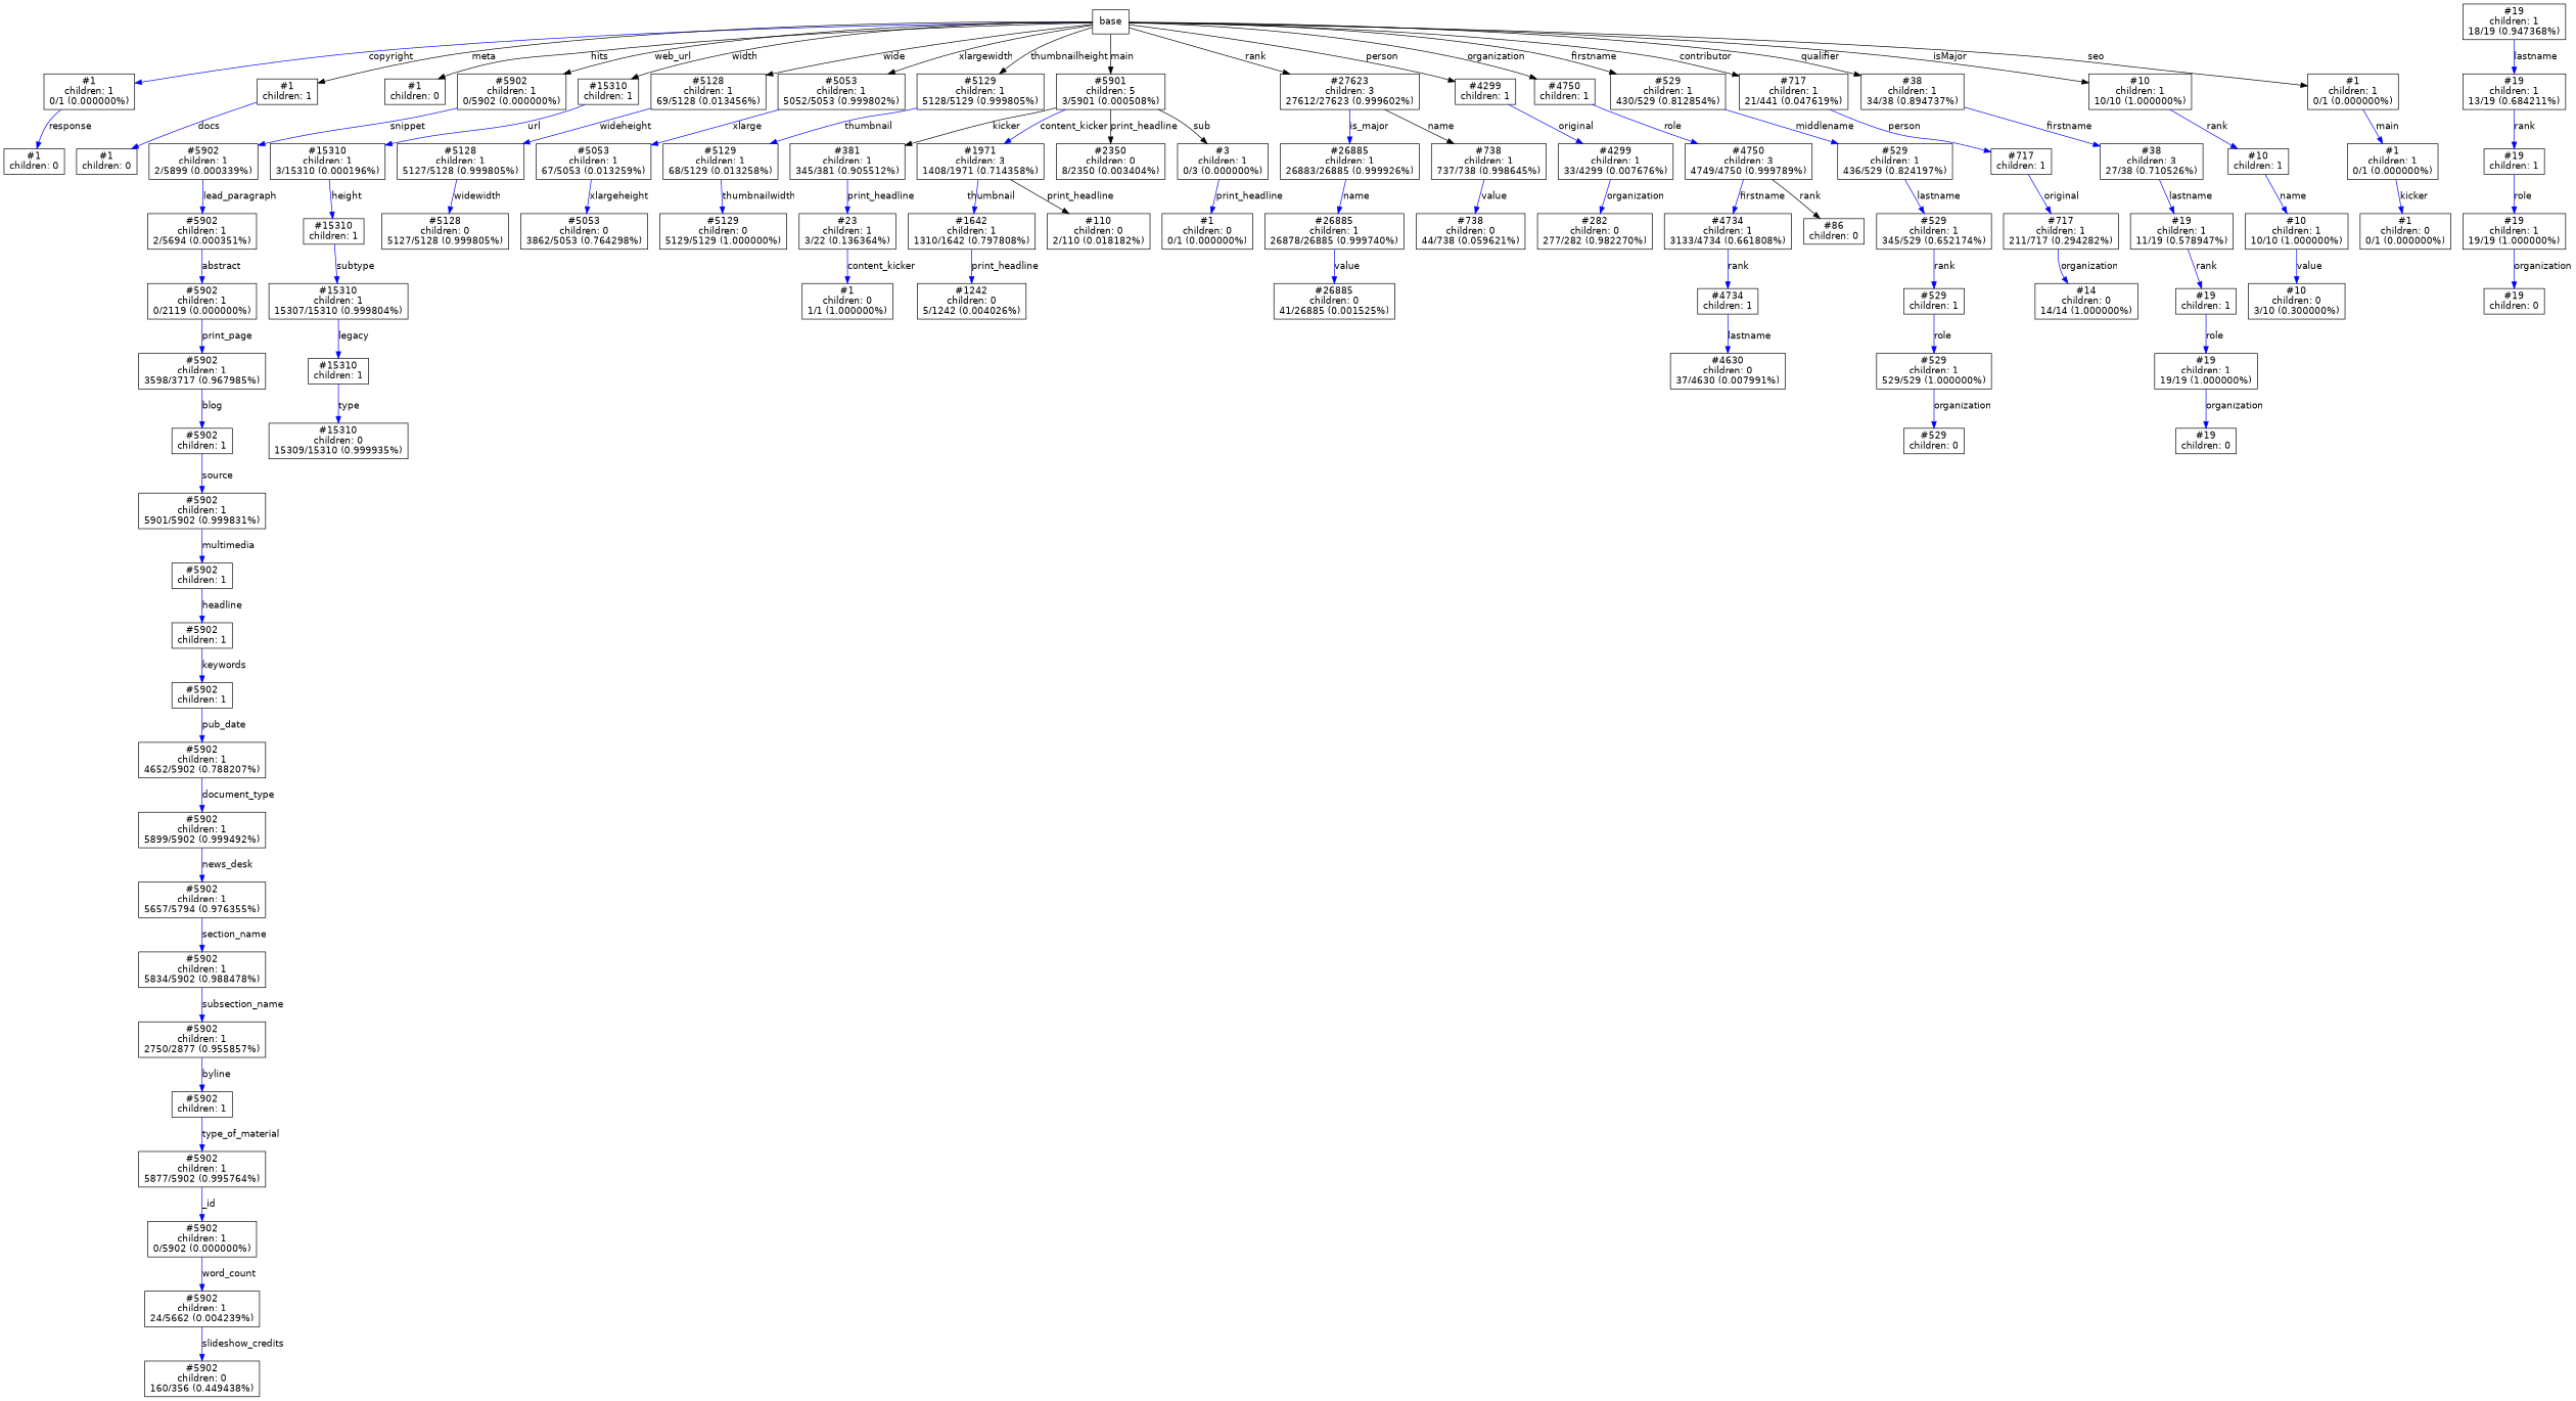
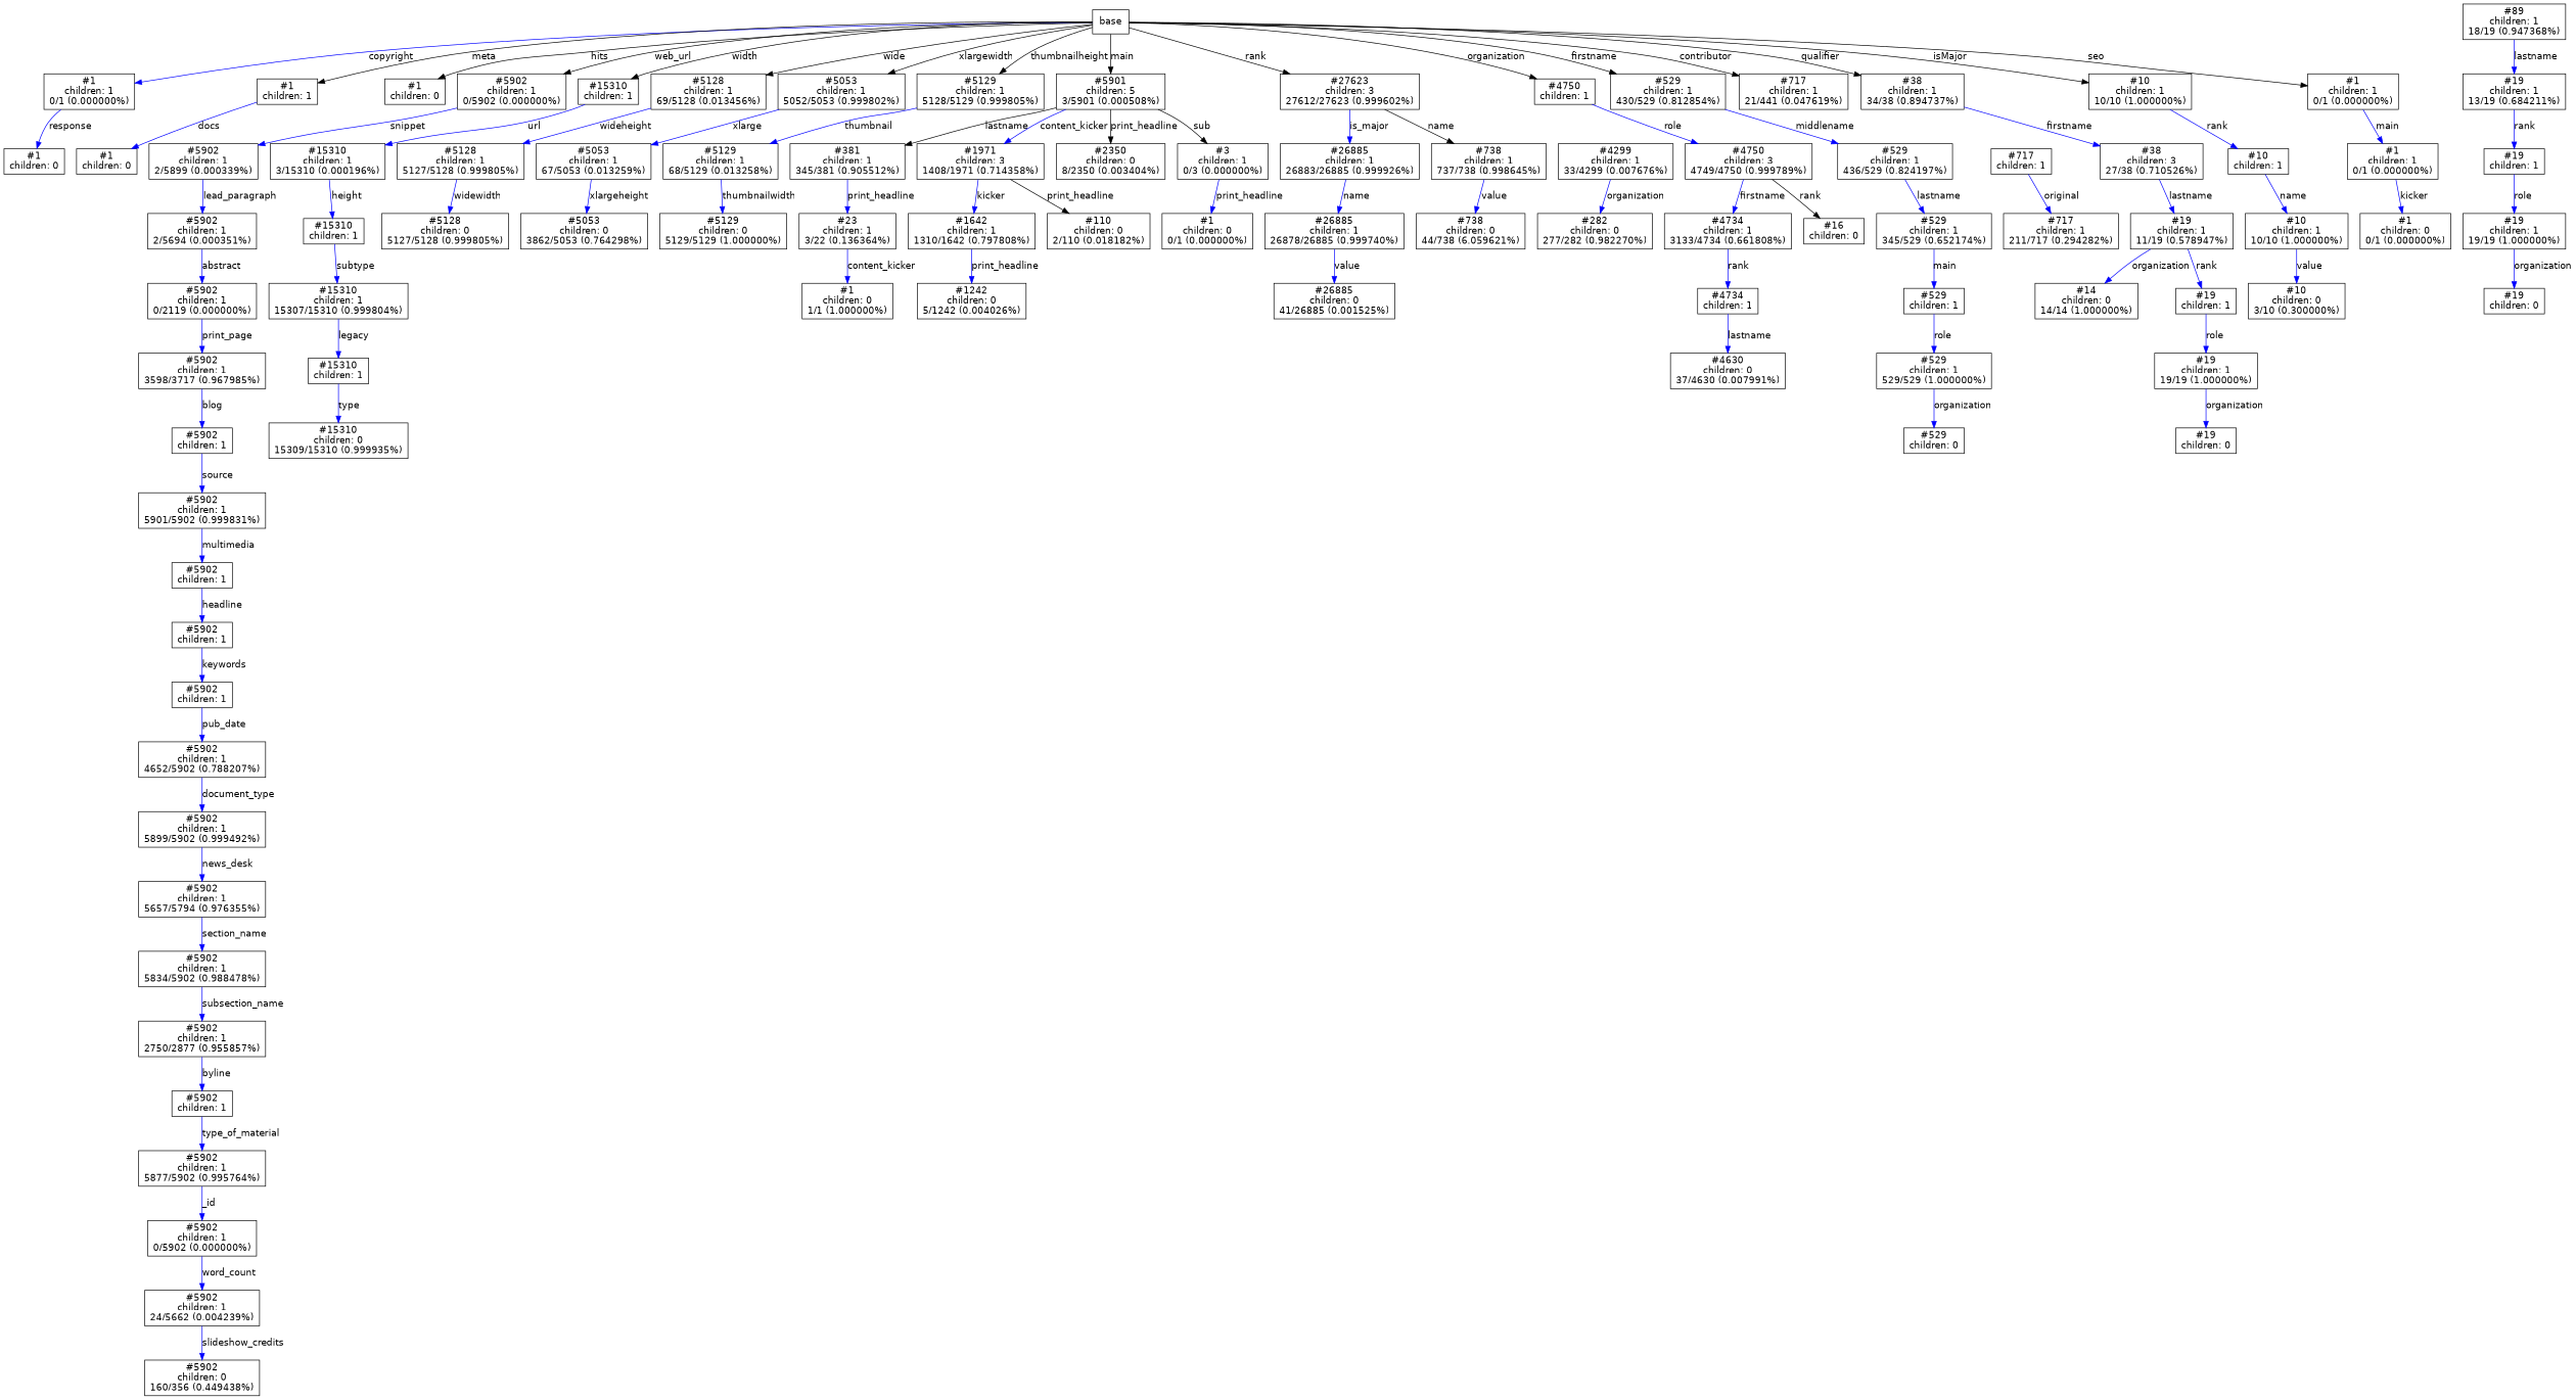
  digraph {
    fontname="DejaVu Sans"
    node [fillcolor=white fontname="DejaVu Sans" shape=box]
    edge [color=blue fontname="DejaVu Sans"]
    n1 [label=base]
    n2 [fillcolor=lightgray label="#1\nchildren: 1\n0/1 (0.000000%)"]
    n3 [fillcolor=lightgray label="#1\nchildren: 1"]
    n4 [fillcolor=lightgray label="#1\nchildren: 0"]
    n5 [label="#5902\nchildren: 1\n0/5902 (0.000000%)"]
    n6 [label="#15310\nchildren: 1"]
    n7 [label="#5128\nchildren: 1\n69/5128 (0.013456%)"]
    n8 [label="#5053\nchildren: 1\n5052/5053 (0.999802%)"]
    n9 [label="#5129\nchildren: 1\n5128/5129 (0.999805%)"]
    n10 [label="#5901\nchildren: 5\n3/5901 (0.000508%)"]
    n11 [label="#27623\nchildren: 3\n27612/27623 (0.999602%)"]
-   n12 [label="#4299\nchildren: 1"]
    n13 [label="#4750\nchildren: 1"]
    n14 [label="#529\nchildren: 1\n430/529 (0.812854%)"]
    n15 [label="#717\nchildren: 1\n21/441 (0.047619%)"]
    n16 [label="#38\nchildren: 1\n34/38 (0.894737%)"]
    n17 [label="#10\nchildren: 1\n10/10 (1.000000%)"]
    n18 [fillcolor=lightgray label="#1\nchildren: 1\n0/1 (0.000000%)"]
    n19 [fillcolor=lightslategray label="#1\nchildren: 0"]
    n20 [fillcolor=lightslategray label="#1\nchildren: 0"]
    n21 [label="#5902\nchildren: 1\n2/5899 (0.000339%)"]
    n22 [label="#15310\nchildren: 1\n3/15310 (0.000196%)"]
    n23 [label="#5128\nchildren: 1\n5127/5128 (0.999805%)"]
    n24 [label="#5053\nchildren: 1\n67/5053 (0.013259%)"]
    n25 [label="#5129\nchildren: 1\n68/5129 (0.013258%)"]
    n26 [label="#381\nchildren: 1\n345/381 (0.905512%)"]
    n27 [label="#1971\nchildren: 3\n1408/1971 (0.714358%)"]
    n28 [fillcolor=lightgray label="#2350\nchildren: 0\n8/2350 (0.003404%)"]
    n29 [fillcolor=lightgray label="#3\nchildren: 1\n0/3 (0.000000%)"]
    n30 [label="#26885\nchildren: 1\n26883/26885 (0.999926%)"]
    n31 [label="#738\nchildren: 1\n737/738 (0.998645%)"]
    n32 [label="#4299\nchildren: 1\n33/4299 (0.007676%)"]
    n33 [label="#4750\nchildren: 3\n4749/4750 (0.999789%)"]
    n34 [label="#529\nchildren: 1\n436/529 (0.824197%)"]
    n35 [label="#717\nchildren: 1"]
    n36 [label="#38\nchildren: 3\n27/38 (0.710526%)"]
    n37 [label="#10\nchildren: 1"]
    n38 [fillcolor=lightslategray label="#1\nchildren: 1\n0/1 (0.000000%)"]
    n39 [label="#5902\nchildren: 1\n2/5694 (0.000351%)"]
    n40 [label="#5902\nchildren: 1\n0/2119 (0.000000%)"]
    n41 [label="#5902\nchildren: 1\n3598/3717 (0.967985%)"]
    n42 [label="#5902\nchildren: 1"]
    n43 [label="#5902\nchildren: 1\n5901/5902 (0.999831%)"]
    n44 [label="#5902\nchildren: 1"]
    n45 [label="#5902\nchildren: 1"]
    n46 [label="#5902\nchildren: 1"]
    n47 [label="#5902\nchildren: 1\n4652/5902 (0.788207%)"]
    n48 [label="#5902\nchildren: 1\n5899/5902 (0.999492%)"]
    n49 [label="#5902\nchildren: 1\n5657/5794 (0.976355%)"]
    n50 [label="#5902\nchildren: 1\n5834/5902 (0.988478%)"]
    n51 [label="#5902\nchildren: 1\n2750/2877 (0.955857%)"]
    n52 [label="#5902\nchildren: 1"]
    n53 [label="#5902\nchildren: 1\n5877/5902 (0.995764%)"]
    n54 [label="#5902\nchildren: 1\n0/5902 (0.000000%)"]
    n55 [label="#5902\nchildren: 1\n24/5662 (0.004239%)"]
    n56 [label="#5902\nchildren: 0\n160/356 (0.449438%)"]
    n57 [label="#15310\nchildren: 1"]
    n58 [label="#15310\nchildren: 1\n15307/15310 (0.999804%)"]
    n59 [label="#15310\nchildren: 1"]
    n60 [label="#15310\nchildren: 0\n15309/15310 (0.999935%)"]
    n61 [label="#5128\nchildren: 0\n5127/5128 (0.999805%)"]
    n62 [label="#5053\nchildren: 0\n3862/5053 (0.764298%)"]
    n63 [label="#5129\nchildren: 0\n5129/5129 (1.000000%)"]
    n64 [label="#23\nchildren: 1\n3/22 (0.136364%)"]
    n65 [label="#1642\nchildren: 1\n1310/1642 (0.797808%)"]
    n66 [fillcolor=lightgray label="#110\nchildren: 0\n2/110 (0.018182%)"]
    n67 [fillcolor=lightslategray label="#1\nchildren: 0\n0/1 (0.000000%)"]
    n68 [fillcolor=lightgray label="#1\nchildren: 0\n1/1 (1.000000%)"]
    n69 [label="#1242\nchildren: 0\n5/1242 (0.004026%)"]
    n70 [label="#26885\nchildren: 1\n26878/26885 (0.999740%)"]
-   n71 [label="#738\nchildren: 0\n44/738 (0.059621%)"]
+   n71 [label="#738\nchildren: 0\n44/738 (6.059621%)"]
    n72 [label="#26885\nchildren: 0\n41/26885 (0.001525%)"]
    n73 [fillcolor=lightgray label="#282\nchildren: 0\n277/282 (0.982270%)"]
    n74 [label="#4734\nchildren: 1\n3133/4734 (0.661808%)"]
-   n75 [fillcolor=lightgray label="#86\nchildren: 0"]
+   n75 [fillcolor=lightgray label="#16\nchildren: 0"]
    n76 [label="#4734\nchildren: 1"]
    n77 [label="#4630\nchildren: 0\n37/4630 (0.007991%)"]
    n78 [label="#529\nchildren: 1\n345/529 (0.652174%)"]
    n79 [label="#529\nchildren: 1"]
    n80 [label="#529\nchildren: 1\n529/529 (1.000000%)"]
    n81 [label="#529\nchildren: 0"]
    n82 [label="#717\nchildren: 1\n211/717 (0.294282%)"]
    n83 [fillcolor=lightgray label="#14\nchildren: 0\n14/14 (1.000000%)"]
    n84 [label="#19\nchildren: 1\n11/19 (0.578947%)"]
    n85 [label="#19\nchildren: 1"]
-   n86 [label="#19\nchildren: 1\n18/19 (0.947368%)"]
+   n86 [label="#89\nchildren: 1\n18/19 (0.947368%)"]
    n87 [label="#19\nchildren: 1\n13/19 (0.684211%)"]
    n88 [label="#19\nchildren: 1\n19/19 (1.000000%)"]
    n89 [label="#19\nchildren: 0"]
    n90 [label="#19\nchildren: 1"]
    n91 [label="#19\nchildren: 1\n19/19 (1.000000%)"]
    n92 [label="#19\nchildren: 0"]
    n93 [label="#10\nchildren: 1\n10/10 (1.000000%)"]
    n94 [label="#10\nchildren: 0\n3/10 (0.300000%)"]
    n95 [fillcolor=lightslategray label="#1\nchildren: 0\n0/1 (0.000000%)"]
    n1 -> n2 [label=copyright]
    n1 -> n3 [label=meta color=""]
    n1 -> n4 [label=hits color=""]
    n1 -> n5 [label=web_url color=""]
    n1 -> n6 [label=width color=""]
    n1 -> n7 [label=wide color=""]
    n1 -> n8 [label=xlargewidth color=""]
    n1 -> n9 [label=thumbnailheight color=""]
    n1 -> n10 [label=main color=""]
    n1 -> n11 [label=rank color=""]
-   n1 -> n12 [label=person color=""]
    n1 -> n13 [label=organization color=""]
    n1 -> n14 [label=firstname color=""]
    n1 -> n15 [label=contributor color=""]
    n1 -> n16 [label=qualifier color=""]
    n1 -> n17 [label=isMajor color=""]
    n1 -> n18 [label=seo color=""]
    n2 -> n19 [label=response]
    n3 -> n20 [label=docs]
    n5 -> n21 [label=snippet]
    n6 -> n22 [label=url]
    n7 -> n23 [label=wideheight]
    n8 -> n24 [label=xlarge]
    n9 -> n25 [label=thumbnail]
-   n10 -> n26 [label=kicker color=""]
+   n10 -> n26 [label=lastname color=""]
    n10 -> n27 [label=content_kicker]
    n10 -> n28 [label=print_headline color=""]
    n10 -> n29 [label=sub color=""]
    n11 -> n30 [label=is_major]
    n11 -> n31 [label=name color=""]
-   n12 -> n32 [label=original]
    n13 -> n33 [label=role]
    n14 -> n34 [label=middlename]
-   n15 -> n35 [label=person]
    n16 -> n36 [label=firstname]
    n17 -> n37 [label=rank]
    n18 -> n38 [label=main]
    n21 -> n39 [label=lead_paragraph]
    n22 -> n57 [label=height]
    n23 -> n61 [label=widewidth]
    n24 -> n62 [label=xlargeheight]
    n25 -> n63 [label=thumbnailwidth]
    n26 -> n64 [label=print_headline]
-   n27 -> n65 [label=thumbnail]
+   n27 -> n65 [label=kicker]
    n27 -> n66 [label=print_headline color=""]
    n29 -> n67 [label=print_headline]
    n30 -> n70 [label=name]
    n31 -> n71 [label=value]
    n32 -> n73 [label=organization]
    n33 -> n74 [label=firstname]
    n33 -> n75 [label=rank color=""]
    n34 -> n78 [label=lastname]
    n35 -> n82 [label=original]
    n36 -> n84 [label=lastname]
    n37 -> n93 [label=name]
    n38 -> n95 [label=kicker]
    n39 -> n40 [label=abstract]
    n40 -> n41 [label=print_page]
    n41 -> n42 [label=blog]
    n42 -> n43 [label=source]
    n43 -> n44 [label=multimedia]
    n44 -> n45 [label=headline]
    n45 -> n46 [label=keywords]
    n46 -> n47 [label=pub_date]
    n47 -> n48 [label=document_type]
    n48 -> n49 [label=news_desk]
    n49 -> n50 [label=section_name]
    n50 -> n51 [label=subsection_name]
    n51 -> n52 [label=byline]
    n52 -> n53 [label=type_of_material]
    n53 -> n54 [label=_id]
    n54 -> n55 [label=word_count]
    n55 -> n56 [label=slideshow_credits]
    n57 -> n58 [label=subtype]
    n58 -> n59 [label=legacy]
    n59 -> n60 [label=type]
    n64 -> n68 [label=content_kicker]
    n65 -> n69 [label=print_headline]
    n70 -> n72 [label=value]
    n74 -> n76 [label=rank]
    n76 -> n77 [label=lastname]
-   n78 -> n79 [label=rank]
+   n78 -> n79 [label=main]
    n79 -> n80 [label=role]
    n80 -> n81 [label=organization]
-   n82 -> n83 [label=organization]
+   n84 -> n83 [label=organization]
    n84 -> n85 [label=rank]
    n85 -> n88 [label=role]
    n86 -> n87 [label=lastname]
    n87 -> n90 [label=rank]
    n88 -> n89 [label=organization]
    n90 -> n91 [label=role]
    n91 -> n92 [label=organization]
    n93 -> n94 [label=value]
  }
